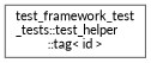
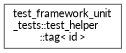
  digraph {
    rankdir=LR
    fontname=Lato
-   n1 [color=grey40 fillcolor=white fontname=Lato fontsize=10 height=0.2 label="test_framework_test\l_tests::test_helper\l::tag\< id \>" shape=box style=filled width=0.4]
+   n1 [color=grey40 fillcolor=white fontname=Lato fontsize=10 height=0.2 label="test_framework_unit\l_tests::test_helper\l::tag\< id \>" shape=box style=filled width=0.4]
  }
